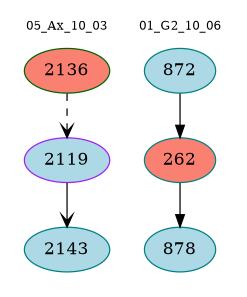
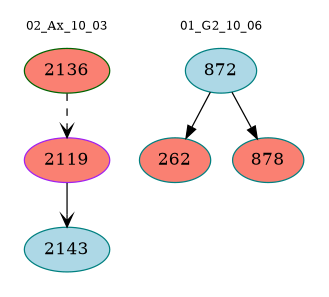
  digraph {
    node [color=teal fillcolor=salmon style=filled]
    edge [arrowhead=vee color=black style=solid]
    n1 [color=darkgreen label=2136]
-   n2 [color=purple fillcolor=lightblue label=2119]
+   n2 [color=purple label=2119]
    n3 [fillcolor=lightblue label=2143]
    n4 [fillcolor=lightblue label=872]
    n5 [label=262]
-   n6 [fillcolor=lightblue label=878]
+   n6 [label=878]
    subgraph cluster_1 {
      color=white
      fontsize=10
-     label="05_Ax_10_03"
+     label="02_Ax_10_03"
      n1
      n2
      n3
    }
    subgraph cluster_2 {
      color=white
      fontsize=10
      label="01_G2_10_06"
      n4
      n5
      n6
    }
    n1 -> n2 [style=dashed]
    n2 -> n3
    n4 -> n5 [arrowhead=normal]
-   n5 -> n6 [arrowhead=normal]
+   n4 -> n6 [arrowhead=normal]
  }
